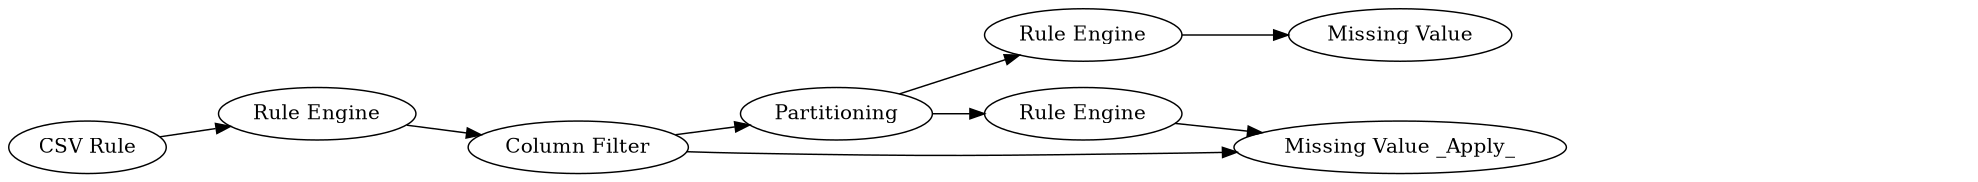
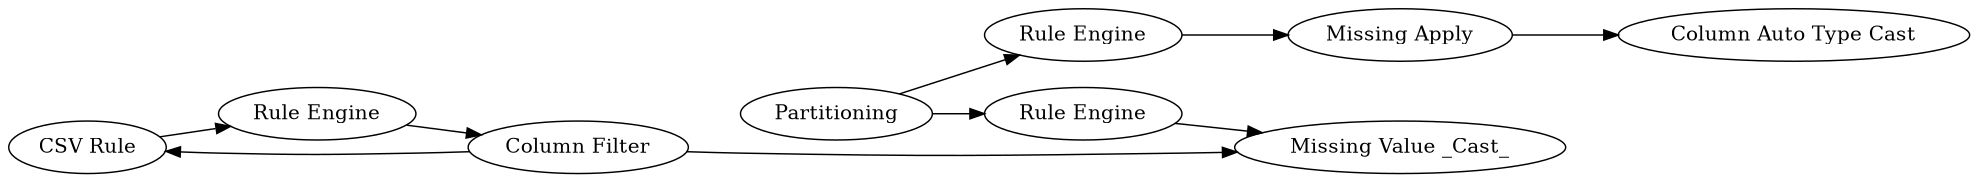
  digraph {
    rankdir=LR
    n1 [label="CSV Rule"]
    n2 [label="Rule Engine"]
    n3 [label="Column Filter"]
    n4 [label=Partitioning]
-   n5 [label="Missing Value _Apply_"]
+   n5 [label="Missing Value _Cast_"]
    n6 [label="Rule Engine"]
    n7 [label="Rule Engine"]
-   n8 [label="Missing Value"]
+   n8 [label="Missing Apply"]
+   n9 [label="Column Auto Type Cast"]
    n1 -> n2
    n2 -> n3
-   n3 -> n4
+   n3 -> n1
    n3 -> n5
    n4 -> n6
    n4 -> n7
    n6 -> n8
    n7 -> n5
+   n8 -> n9
  }
